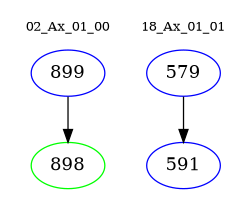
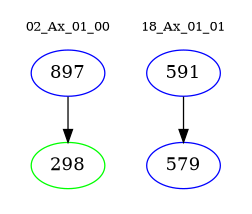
  digraph {
    node [color=blue]
    edge [color=black]
-   n1 [label=899]
-   n2 [color=green label=898]
+   n1 [label=897]
+   n2 [color=green label=298]
    n3 [label=579]
    n4 [label=591]
    subgraph cluster_1 {
      color=white
      fontsize=10
      label="02_Ax_01_00"
      n1
      n2
    }
    subgraph cluster_2 {
      color=white
      fontsize=10
      label="18_Ax_01_01"
      n3
      n4
    }
    n1 -> n2
-   n3 -> n4
+   n4 -> n3
  }
